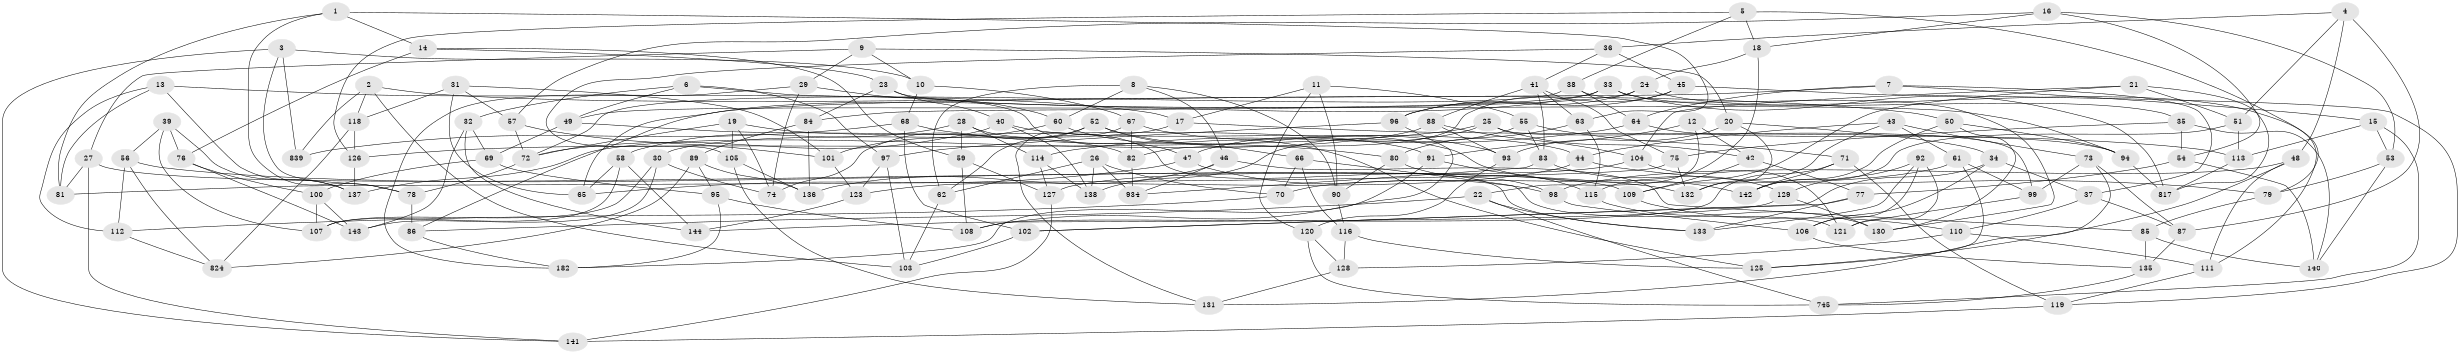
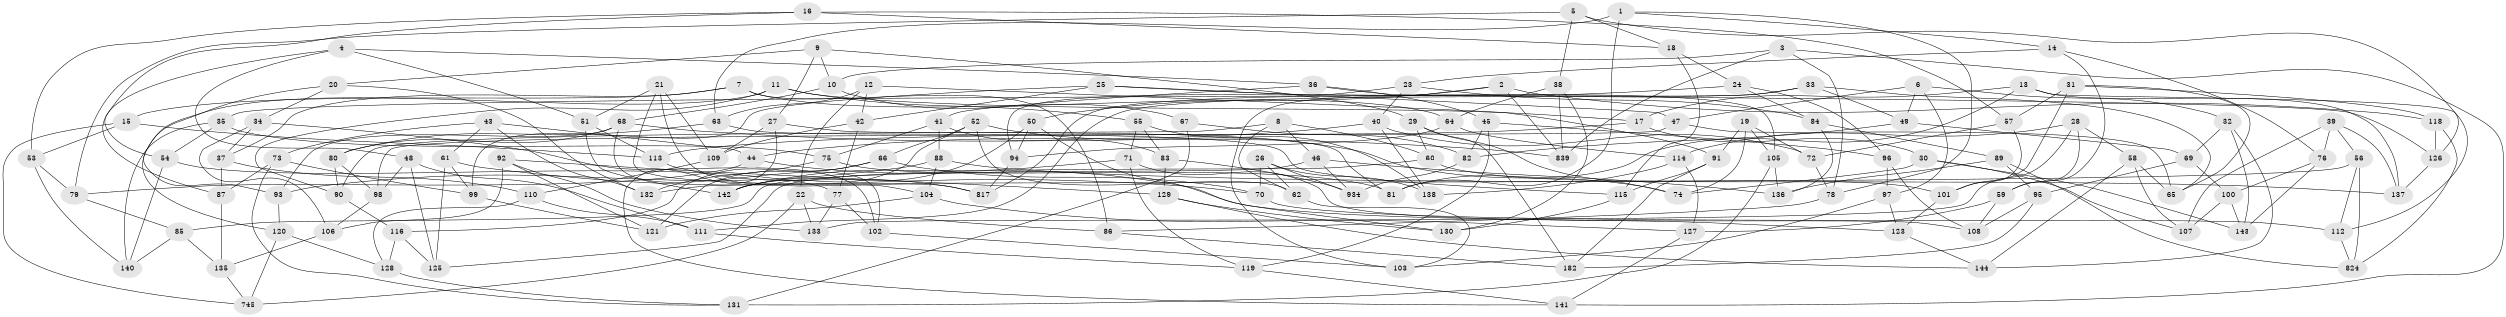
  graph {
    node [color=gray90 style=filled]
    1
    14
    63
    78
    81
    23
    59
    76
    115
    80
    86
    2
    50
    103
    118
    n16 [label=839]
    94
    130
    142
    126
    n21 [label=824]
    3
    10
    141
    67
    68
    4
    36
    48
    51
    87
    105
    41
    45
    111
    98
    125
    113
    135
    5
    18
    38
    79
    24
    64
    85
    137
    6
    32
    47
    49
    97
    143
    69
    144
    65
    82
    123
    7
    15
    37
    53
    n63 [label=745]
    110
    114
    n66 [label=182]
    8
    46
    60
    62
    90
    n72 [label=934]
    136
    101
    116
    9
    20
    27
    29
    34
    93
    132
    109
    74
    131
    102
    11
    17
    55
    120
    30
    138
    83
    71
    128
    12
    22
    42
    91
    133
    77
    13
    112
    40
    84
    108
    127
    100
    140
    n110 [label=817]
    16
    54
    57
    72
    107
    35
    96
    19
    106
    21
    104
    121
    44
    89
    75
    25
    99
    26
    70
    28
    58
    31
    95
    33
    119
    88
    39
    56
    129
    43
    61
    73
    52
    66
    92
    1 -- 14
    1 -- 63
    1 -- 78
    1 -- 81
    14 -- 23
    14 -- 59
    14 -- 76
    63 -- 115
    63 -- 80
    78 -- 86
    23 -- 94
    23 -- 40
    23 -- 84
    59 -- 108
    59 -- 127
    76 -- 143
    76 -- 100
    115 -- 130
    80 -- 98
    80 -- 90
    86 -- n66
    2 -- 50
    2 -- 103
    2 -- 118
    2 -- n16
    50 -- 94
    50 -- 130
    50 -- 142
    118 -- 126
    118 -- n21
    94 -- n110
    126 -- 137
    3 -- 78
    3 -- n16
    3 -- 10
    3 -- 141
    10 -- 67
    10 -- 68
    67 -- 82
-   67 -- 93
+   68 -- 93
    67 -- 131
    68 -- 80
    68 -- n16
    68 -- 102
    4 -- 36
    4 -- 48
    4 -- 51
    4 -- 87
    36 -- 105
    36 -- 41
    36 -- 45
    48 -- 111
    48 -- 98
    48 -- 125
    51 -- 142
    51 -- 113
    87 -- 135
    105 -- 136
    105 -- 131
    41 -- 83
    41 -- 75
    41 -- 88
    45 -- 82
    45 -- 96
    45 -- 119
    111 -- 119
    98 -- 106
    113 -- n110
    135 -- n63
    5 -- 126
    5 -- 18
    5 -- 38
    5 -- 79
    18 -- 115
    18 -- 24
-   38 -- 72
+   38 -- n16
    38 -- 130
    38 -- 64
    79 -- 85
    24 -- 84
    24 -- 35
    24 -- 96
    64 -- 94
    64 -- 114
    85 -- 135
    85 -- 140
    6 -- 32
    6 -- 47
    6 -- 49
    6 -- 97
    32 -- 143
    32 -- 69
    32 -- 144
    47 -- 98
    47 -- 65
    49 -- 69
    49 -- 82
    97 -- 103
    97 -- 123
    69 -- 100
    69 -- 95
    82 -- n72
    123 -- 144
    7 -- 86
    7 -- 64
    7 -- 15
    7 -- 37
    15 -- 113
    15 -- 53
    15 -- n63
    37 -- 87
    37 -- 110
    53 -- 79
    53 -- 140
    110 -- 111
    110 -- 128
    114 -- 138
    114 -- 127
    8 -- 46
    8 -- 60
    8 -- 62
    8 -- 90
    46 -- 85
    46 -- n72
    46 -- 136
    60 -- 125
    60 -- 101
    62 -- 103
    90 -- 116
    101 -- 123
    116 -- 125
    116 -- 128
    9 -- 10
    9 -- 20
    9 -- 27
    9 -- 29
    20 -- 34
    20 -- 93
    20 -- 132
    27 -- 81
    27 -- 141
    27 -- 109
    29 -- n66
    29 -- 60
    29 -- 74
    34 -- 37
    34 -- 102
    34 -- 106
    93 -- 120
    109 -- 110
    102 -- 103
    11 -- 90
    11 -- 17
    11 -- 55
    11 -- 120
    17 -- 113
    17 -- 30
    55 -- 138
    55 -- 83
    55 -- 71
    120 -- n63
    120 -- 128
    30 -- 143
    30 -- 74
    30 -- 107
    83 -- n72
    83 -- 129
    71 -- 142
    71 -- 108
    71 -- 119
    128 -- 131
-   41 -- 63
+   12 -- 63
    12 -- 22
    12 -- 42
    12 -- 91
    22 -- 86
    22 -- n63
    22 -- 133
    42 -- 109
    42 -- 77
    91 -- 115
    91 -- n66
    77 -- 102
    77 -- 133
    13 -- 81
    13 -- 137
    13 -- 17
    13 -- 112
    112 -- n21
    40 -- 138
    40 -- 72
    40 -- 44
    84 -- 136
    84 -- 89
    127 -- 141
    100 -- 143
    100 -- 107
    16 -- 18
    16 -- 53
    16 -- 54
    16 -- 57
    54 -- 77
    54 -- 140
    57 -- 101
    57 -- 72
    72 -- 78
    35 -- 140
    35 -- 54
    35 -- 75
    96 -- 97
    96 -- 108
    19 -- 105
    19 -- 74
    19 -- 91
    19 -- 72
    106 -- 135
    21 -- 51
    21 -- 109
    21 -- n110
    21 -- 104
    104 -- 127
    104 -- 121
    44 -- 79
    44 -- 123
    89 -- n21
    89 -- 136
    89 -- 95
    75 -- 81
    75 -- 132
    25 -- 126
    25 -- 47
    25 -- 42
    25 -- 99
    99 -- 121
    26 -- 62
    26 -- n72
    26 -- 138
    26 -- 70
    70 -- 112
    28 -- 59
    28 -- 114
    28 -- 133
    28 -- 58
    58 -- 144
    58 -- 65
    58 -- 107
    31 -- 118
    31 -- 65
    31 -- 101
    31 -- 57
    95 -- n66
    95 -- 108
    33 -- 111
    33 -- 49
    33 -- 65
    33 -- n110
    119 -- 141
    88 -- 137
    88 -- 93
    88 -- 104
    39 -- 76
    39 -- 137
    39 -- 107
    39 -- 56
    56 -- n21
    56 -- 132
    56 -- 112
    129 -- 130
    129 -- 144
    43 -- 132
    43 -- 44
    43 -- 61
    43 -- 73
    61 -- 125
    61 -- 99
    61 -- 70
    73 -- 87
    73 -- 131
    73 -- 99
    52 -- 142
    52 -- 62
    52 -- 74
    52 -- 66
    66 -- 116
    66 -- 121
    66 -- 70
    92 -- 133
    92 -- 106
    92 -- 121
    92 -- 129
  }
